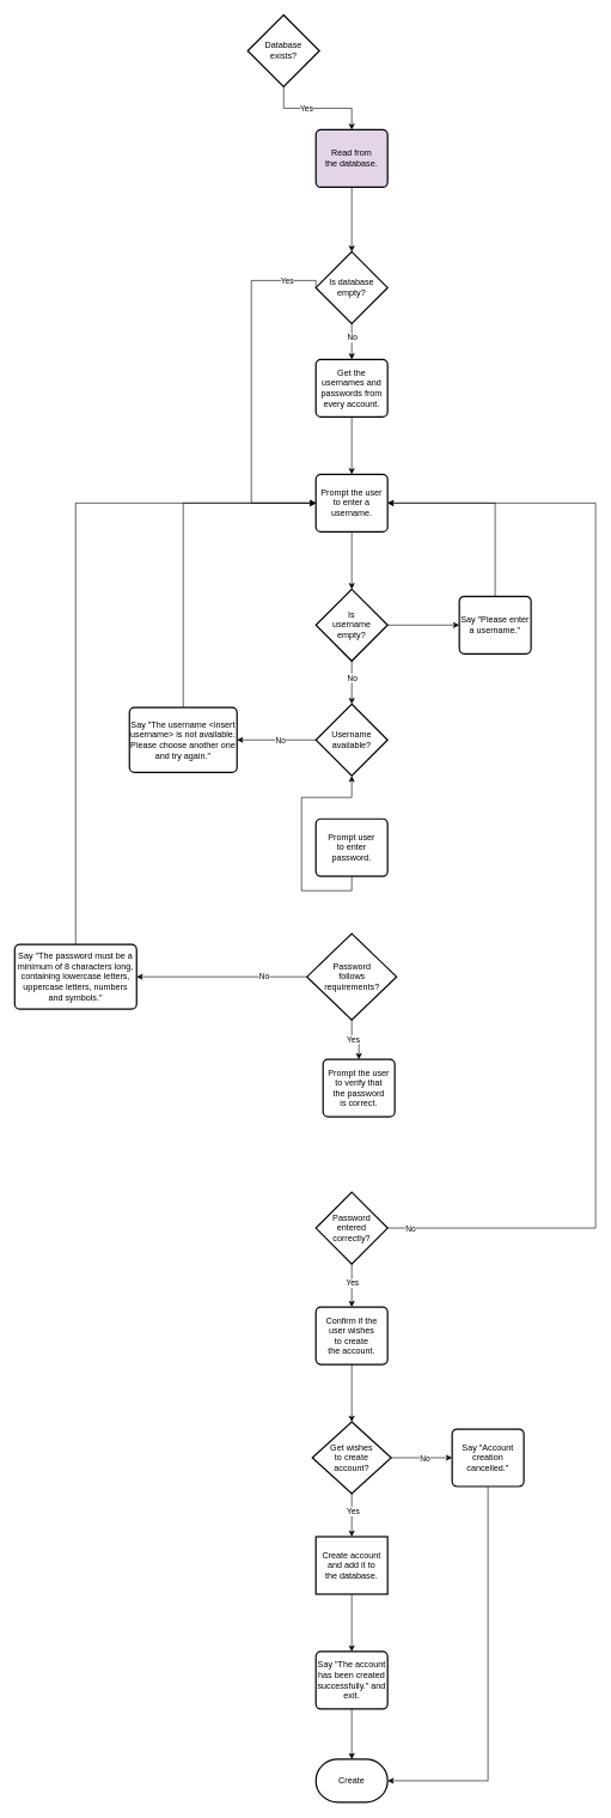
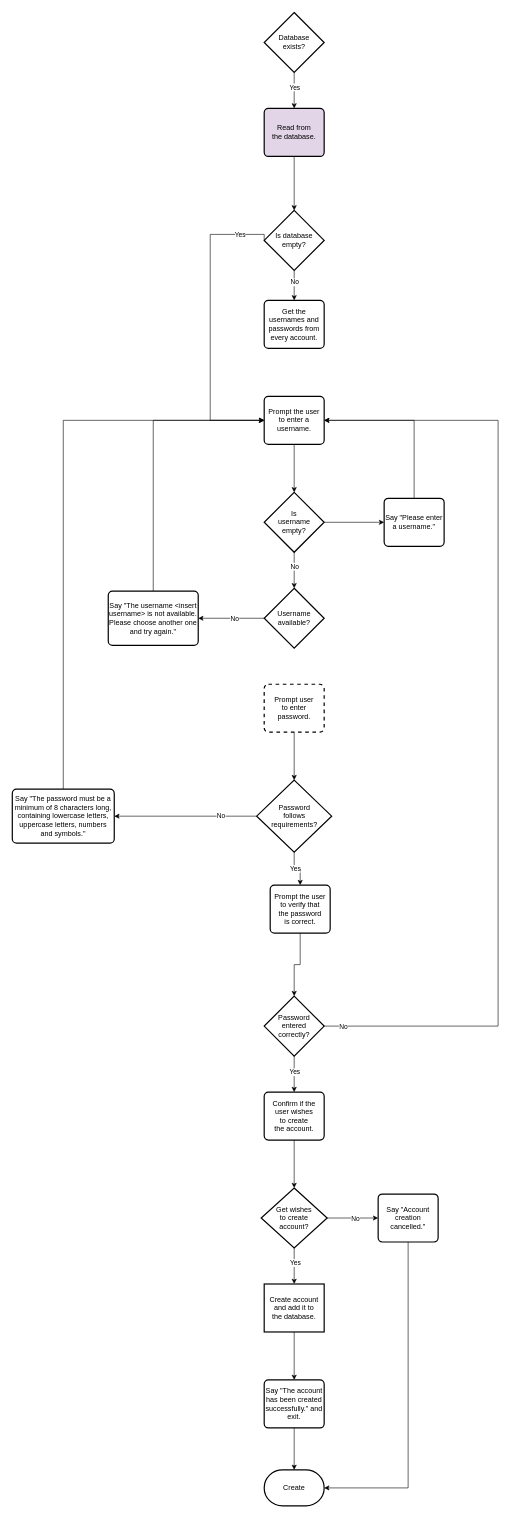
  <mxCell id="0" />
  <mxCell id="1" parent="0" />
  <mxCell id="2" style="edgeStyle=orthogonalEdgeStyle;rounded=0;orthogonalLoop=1;jettySize=auto;html=1;exitX=0.5;exitY=1;exitDx=0;exitDy=0;exitPerimeter=0;entryX=0.5;entryY=0;entryDx=0;entryDy=0;" parent="1" source="4" target="5" edge="1"><mxGeometry relative="1" as="geometry" /></mxCell>
  <mxCell id="3" value="Yes" style="edgeLabel;html=1;align=center;verticalAlign=middle;resizable=0;points=[];" parent="2" vertex="1" connectable="0"><mxGeometry x="-0.209" relative="1" as="geometry"><mxPoint as="offset" /></mxGeometry></mxCell>
- <mxCell id="4" value="Database&lt;div&gt;exists?&lt;/div&gt;" style="strokeWidth=2;html=1;shape=mxgraph.flowchart.decision;whiteSpace=wrap;" parent="1" vertex="1"><mxGeometry x="345" y="20" width="100" height="100" as="geometry" /></mxCell>
+ <mxCell id="4" value="Database&lt;div&gt;exists?&lt;/div&gt;" style="strokeWidth=2;html=1;shape=mxgraph.flowchart.decision;whiteSpace=wrap;" parent="1" vertex="1"><mxGeometry x="440" y="20" width="100" height="100" as="geometry" /></mxCell>
  <mxCell id="5" value="Read from&lt;div&gt;the database.&lt;/div&gt;" style="rounded=1;whiteSpace=wrap;html=1;absoluteArcSize=1;arcSize=14;strokeWidth=2;fillColor=#e1d5e7;" parent="1" vertex="1"><mxGeometry x="440" y="180" width="100" height="80" as="geometry" /></mxCell>
  <mxCell id="6" style="edgeStyle=orthogonalEdgeStyle;rounded=0;orthogonalLoop=1;jettySize=auto;html=1;exitX=0.5;exitY=1;exitDx=0;exitDy=0;exitPerimeter=0;" parent="1" source="10" target="13" edge="1"><mxGeometry relative="1" as="geometry" /></mxCell>
  <mxCell id="7" value="No" style="edgeLabel;html=1;align=center;verticalAlign=middle;resizable=0;points=[];" parent="6" vertex="1" connectable="0"><mxGeometry x="-0.248" y="-1" relative="1" as="geometry"><mxPoint x="1" as="offset" /></mxGeometry></mxCell>
  <mxCell id="8" style="edgeStyle=orthogonalEdgeStyle;rounded=0;orthogonalLoop=1;jettySize=auto;html=1;exitX=0;exitY=0.5;exitDx=0;exitDy=0;exitPerimeter=0;entryX=0;entryY=0.5;entryDx=0;entryDy=0;" parent="1" source="10" target="14" edge="1"><mxGeometry relative="1" as="geometry"><Array as="points"><mxPoint x="350" y="390" /><mxPoint x="350" y="700" /></Array></mxGeometry></mxCell>
  <mxCell id="9" value="Yes" style="edgeLabel;html=1;align=center;verticalAlign=middle;resizable=0;points=[];" parent="8" vertex="1" connectable="0"><mxGeometry x="-0.835" relative="1" as="geometry"><mxPoint x="-10" as="offset" /></mxGeometry></mxCell>
  <mxCell id="10" value="Is database&lt;div&gt;empty?&lt;/div&gt;" style="strokeWidth=2;html=1;shape=mxgraph.flowchart.decision;whiteSpace=wrap;" parent="1" vertex="1"><mxGeometry x="440" y="350" width="100" height="100" as="geometry" /></mxCell>
  <mxCell id="11" style="edgeStyle=orthogonalEdgeStyle;rounded=0;orthogonalLoop=1;jettySize=auto;html=1;exitX=0.5;exitY=1;exitDx=0;exitDy=0;entryX=0.5;entryY=0;entryDx=0;entryDy=0;entryPerimeter=0;" parent="1" source="5" target="10" edge="1"><mxGeometry relative="1" as="geometry" /></mxCell>
- <mxCell id="12" style="edgeStyle=orthogonalEdgeStyle;rounded=0;orthogonalLoop=1;jettySize=auto;html=1;exitX=0.5;exitY=1;exitDx=0;exitDy=0;entryX=0.5;entryY=0;entryDx=0;entryDy=0;" parent="1" source="13" target="14" edge="1"><mxGeometry relative="1" as="geometry" /></mxCell>
  <mxCell id="13" value="Get the usernames and passwords from every account." style="rounded=1;whiteSpace=wrap;html=1;absoluteArcSize=1;arcSize=14;strokeWidth=2;" parent="1" vertex="1"><mxGeometry x="440" y="500" width="100" height="80" as="geometry" /></mxCell>
  <mxCell id="14" value="Prompt the user&lt;div&gt;to enter a username.&lt;/div&gt;" style="rounded=1;whiteSpace=wrap;html=1;absoluteArcSize=1;arcSize=14;strokeWidth=2;" parent="1" vertex="1"><mxGeometry x="440" y="660" width="100" height="80" as="geometry" /></mxCell>
  <mxCell id="15" style="edgeStyle=orthogonalEdgeStyle;rounded=0;orthogonalLoop=1;jettySize=auto;html=1;exitX=1;exitY=0.5;exitDx=0;exitDy=0;exitPerimeter=0;entryX=0;entryY=0.5;entryDx=0;entryDy=0;" parent="1" source="16" target="49" edge="1"><mxGeometry relative="1" as="geometry" /></mxCell>
  <mxCell id="16" value="Is&lt;div&gt;username&lt;/div&gt;&lt;div&gt;empty?&lt;/div&gt;" style="strokeWidth=2;html=1;shape=mxgraph.flowchart.decision;whiteSpace=wrap;" parent="1" vertex="1"><mxGeometry x="440" y="820" width="100" height="100" as="geometry" /></mxCell>
  <mxCell id="17" style="edgeStyle=orthogonalEdgeStyle;rounded=0;orthogonalLoop=1;jettySize=auto;html=1;exitX=0.5;exitY=1;exitDx=0;exitDy=0;entryX=0.5;entryY=0;entryDx=0;entryDy=0;entryPerimeter=0;" parent="1" source="14" target="16" edge="1"><mxGeometry relative="1" as="geometry" /></mxCell>
  <mxCell id="18" style="edgeStyle=orthogonalEdgeStyle;rounded=0;orthogonalLoop=1;jettySize=auto;html=1;exitX=0;exitY=0.5;exitDx=0;exitDy=0;exitPerimeter=0;entryX=1;entryY=0.5;entryDx=0;entryDy=0;" parent="1" source="20" target="51" edge="1"><mxGeometry relative="1" as="geometry" /></mxCell>
  <mxCell id="19" value="No" style="edgeLabel;html=1;align=center;verticalAlign=middle;resizable=0;points=[];" parent="18" vertex="1" connectable="0"><mxGeometry x="-0.145" relative="1" as="geometry"><mxPoint x="-3" as="offset" /></mxGeometry></mxCell>
  <mxCell id="20" value="Username&lt;div&gt;available?&lt;/div&gt;" style="strokeWidth=2;html=1;shape=mxgraph.flowchart.decision;whiteSpace=wrap;" parent="1" vertex="1"><mxGeometry x="440" y="980" width="100" height="100" as="geometry" /></mxCell>
  <mxCell id="21" style="edgeStyle=orthogonalEdgeStyle;rounded=0;orthogonalLoop=1;jettySize=auto;html=1;exitX=0.5;exitY=1;exitDx=0;exitDy=0;exitPerimeter=0;entryX=0.5;entryY=0;entryDx=0;entryDy=0;entryPerimeter=0;" parent="1" source="16" target="20" edge="1"><mxGeometry relative="1" as="geometry" /></mxCell>
  <mxCell id="22" value="No" style="edgeLabel;html=1;align=center;verticalAlign=middle;resizable=0;points=[];" parent="21" vertex="1" connectable="0"><mxGeometry x="-0.229" y="-1" relative="1" as="geometry"><mxPoint x="1" as="offset" /></mxGeometry></mxCell>
- <mxCell id="23" value="Prompt user&lt;div&gt;to enter password.&lt;/div&gt;" style="rounded=1;whiteSpace=wrap;html=1;absoluteArcSize=1;arcSize=14;strokeWidth=2;" parent="1" vertex="1"><mxGeometry x="440" y="1140" width="100" height="80" as="geometry" /></mxCell>
+ <mxCell id="23" value="Prompt user&lt;div&gt;to enter password.&lt;/div&gt;" style="rounded=1;whiteSpace=wrap;html=1;absoluteArcSize=1;arcSize=14;strokeWidth=2;dashed=1;" parent="1" vertex="1"><mxGeometry x="440" y="1140" width="100" height="80" as="geometry" /></mxCell>
  <mxCell id="24" style="edgeStyle=orthogonalEdgeStyle;rounded=0;orthogonalLoop=1;jettySize=auto;html=1;exitX=0.5;exitY=1;exitDx=0;exitDy=0;exitPerimeter=0;entryX=0.5;entryY=0;entryDx=0;entryDy=0;" parent="1" source="28" target="30" edge="1"><mxGeometry relative="1" as="geometry" /></mxCell>
  <mxCell id="25" value="Yes" style="edgeLabel;html=1;align=center;verticalAlign=middle;resizable=0;points=[];" parent="24" vertex="1" connectable="0"><mxGeometry x="-0.093" relative="1" as="geometry"><mxPoint as="offset" /></mxGeometry></mxCell>
  <mxCell id="26" style="edgeStyle=orthogonalEdgeStyle;rounded=0;orthogonalLoop=1;jettySize=auto;html=1;exitX=0;exitY=0.5;exitDx=0;exitDy=0;exitPerimeter=0;entryX=1;entryY=0.5;entryDx=0;entryDy=0;" parent="1" source="28" target="53" edge="1"><mxGeometry relative="1" as="geometry" /></mxCell>
  <mxCell id="27" value="No" style="edgeLabel;html=1;align=center;verticalAlign=middle;resizable=0;points=[];" parent="26" vertex="1" connectable="0"><mxGeometry x="-0.488" y="-2" relative="1" as="geometry"><mxPoint x="1" as="offset" /></mxGeometry></mxCell>
  <mxCell id="28" value="Password&lt;div&gt;follows&lt;/div&gt;&lt;div&gt;requirements?&lt;/div&gt;" style="strokeWidth=2;html=1;shape=mxgraph.flowchart.decision;whiteSpace=wrap;" parent="1" vertex="1"><mxGeometry x="427.5" y="1300" width="125" height="120" as="geometry" /></mxCell>
- <mxCell id="29" style="edgeStyle=orthogonalEdgeStyle;rounded=0;orthogonalLoop=1;jettySize=auto;html=1;exitX=0.5;exitY=1;exitDx=0;exitDy=0;" parent="1" source="23" target="20" edge="1"><mxGeometry relative="1" as="geometry" /></mxCell>
+ <mxCell id="29" style="edgeStyle=orthogonalEdgeStyle;rounded=0;orthogonalLoop=1;jettySize=auto;html=1;exitX=0.5;exitY=1;exitDx=0;exitDy=0;entryX=0.5;entryY=0;entryDx=0;entryDy=0;entryPerimeter=0;" parent="1" source="23" target="28" edge="1"><mxGeometry relative="1" as="geometry" /></mxCell>
  <mxCell id="30" value="Prompt the user&lt;div&gt;to verify that&lt;/div&gt;&lt;div&gt;the password&lt;/div&gt;&lt;div&gt;is correct.&lt;/div&gt;" style="rounded=1;whiteSpace=wrap;html=1;absoluteArcSize=1;arcSize=14;strokeWidth=2;" parent="1" vertex="1"><mxGeometry x="450" y="1475" width="100" height="80" as="geometry" /></mxCell>
  <mxCell id="31" style="edgeStyle=orthogonalEdgeStyle;rounded=0;orthogonalLoop=1;jettySize=auto;html=1;exitX=0.5;exitY=1;exitDx=0;exitDy=0;exitPerimeter=0;" parent="1" source="35" target="38" edge="1"><mxGeometry relative="1" as="geometry" /></mxCell>
  <mxCell id="32" value="Yes" style="edgeLabel;html=1;align=center;verticalAlign=middle;resizable=0;points=[];" parent="31" vertex="1" connectable="0"><mxGeometry x="-0.133" relative="1" as="geometry"><mxPoint as="offset" /></mxGeometry></mxCell>
  <mxCell id="33" style="edgeStyle=orthogonalEdgeStyle;rounded=0;orthogonalLoop=1;jettySize=auto;html=1;exitX=1;exitY=0.5;exitDx=0;exitDy=0;exitPerimeter=0;entryX=1;entryY=0.5;entryDx=0;entryDy=0;" parent="1" source="35" target="14" edge="1"><mxGeometry relative="1" as="geometry"><mxPoint x="810" y="840" as="targetPoint" /><Array as="points"><mxPoint x="830" y="1710" /><mxPoint x="830" y="700" /></Array></mxGeometry></mxCell>
  <mxCell id="34" value="No" style="edgeLabel;html=1;align=center;verticalAlign=middle;resizable=0;points=[];" parent="33" vertex="1" connectable="0"><mxGeometry x="-0.961" relative="1" as="geometry"><mxPoint as="offset" /></mxGeometry></mxCell>
  <mxCell id="35" value="Password&lt;div&gt;entered&lt;/div&gt;&lt;div&gt;correctly?&lt;/div&gt;" style="strokeWidth=2;html=1;shape=mxgraph.flowchart.decision;whiteSpace=wrap;" parent="1" vertex="1"><mxGeometry x="440" y="1660" width="100" height="100" as="geometry" /></mxCell>
+ <mxCell id="36" style="edgeStyle=orthogonalEdgeStyle;rounded=0;orthogonalLoop=1;jettySize=auto;html=1;exitX=0.5;exitY=1;exitDx=0;exitDy=0;entryX=0.5;entryY=0;entryDx=0;entryDy=0;entryPerimeter=0;" parent="1" source="30" target="35" edge="1"><mxGeometry relative="1" as="geometry" /></mxCell>
  <mxCell id="37" style="edgeStyle=orthogonalEdgeStyle;rounded=0;orthogonalLoop=1;jettySize=auto;html=1;exitX=0.5;exitY=1;exitDx=0;exitDy=0;" parent="1" source="38" target="43" edge="1"><mxGeometry relative="1" as="geometry" /></mxCell>
  <mxCell id="38" value="Confirm if the&lt;div&gt;user wishes&lt;/div&gt;&lt;div&gt;to create&lt;/div&gt;&lt;div&gt;the account.&lt;/div&gt;" style="rounded=1;whiteSpace=wrap;html=1;absoluteArcSize=1;arcSize=14;strokeWidth=2;" parent="1" vertex="1"><mxGeometry x="440" y="1820" width="100" height="80" as="geometry" /></mxCell>
  <mxCell id="39" style="edgeStyle=orthogonalEdgeStyle;rounded=0;orthogonalLoop=1;jettySize=auto;html=1;exitX=0.5;exitY=1;exitDx=0;exitDy=0;exitPerimeter=0;entryX=0.5;entryY=0;entryDx=0;entryDy=0;" parent="1" source="43" target="45" edge="1"><mxGeometry relative="1" as="geometry" /></mxCell>
  <mxCell id="40" value="Yes" style="edgeLabel;html=1;align=center;verticalAlign=middle;resizable=0;points=[];" parent="39" vertex="1" connectable="0"><mxGeometry x="-0.211" y="1" relative="1" as="geometry"><mxPoint as="offset" /></mxGeometry></mxCell>
  <mxCell id="41" style="edgeStyle=orthogonalEdgeStyle;rounded=0;orthogonalLoop=1;jettySize=auto;html=1;exitX=1;exitY=0.5;exitDx=0;exitDy=0;exitPerimeter=0;entryX=0;entryY=0.5;entryDx=0;entryDy=0;" parent="1" source="43" target="56" edge="1"><mxGeometry relative="1" as="geometry" /></mxCell>
  <mxCell id="42" value="No" style="edgeLabel;html=1;align=center;verticalAlign=middle;resizable=0;points=[];" parent="41" vertex="1" connectable="0"><mxGeometry x="0.072" relative="1" as="geometry"><mxPoint as="offset" /></mxGeometry></mxCell>
  <mxCell id="43" value="Get wishes&lt;div&gt;to create&lt;/div&gt;&lt;div&gt;account?&lt;/div&gt;" style="strokeWidth=2;html=1;shape=mxgraph.flowchart.decision;whiteSpace=wrap;" parent="1" vertex="1"><mxGeometry x="435" y="1980" width="110" height="100" as="geometry" /></mxCell>
  <mxCell id="44" style="edgeStyle=orthogonalEdgeStyle;rounded=0;orthogonalLoop=1;jettySize=auto;html=1;exitX=0.5;exitY=1;exitDx=0;exitDy=0;" parent="1" source="45" target="46" edge="1"><mxGeometry relative="1" as="geometry" /></mxCell>
  <mxCell id="45" value="Create account&lt;div&gt;and add it to&lt;/div&gt;&lt;div&gt;the database.&lt;/div&gt;" style="whiteSpace=wrap;html=1;absoluteArcSize=1;arcSize=14;strokeWidth=2;rounded=0;" parent="1" vertex="1"><mxGeometry x="440" y="2140" width="100" height="80" as="geometry" /></mxCell>
  <mxCell id="46" value="Say &quot;The account has been created successfully.&quot; and exit." style="rounded=1;whiteSpace=wrap;html=1;absoluteArcSize=1;arcSize=14;strokeWidth=2;" parent="1" vertex="1"><mxGeometry x="440" y="2300" width="100" height="80" as="geometry" /></mxCell>
  <mxCell id="47" value="Create" style="strokeWidth=2;html=1;shape=mxgraph.flowchart.terminator;whiteSpace=wrap;" parent="1" vertex="1"><mxGeometry x="440" y="2450" width="100" height="60" as="geometry" /></mxCell>
  <mxCell id="48" style="edgeStyle=orthogonalEdgeStyle;rounded=0;orthogonalLoop=1;jettySize=auto;html=1;exitX=0.5;exitY=0;exitDx=0;exitDy=0;entryX=1;entryY=0.5;entryDx=0;entryDy=0;" parent="1" source="49" target="14" edge="1"><mxGeometry relative="1" as="geometry"><mxPoint x="690.333" y="700" as="targetPoint" /></mxGeometry></mxCell>
  <mxCell id="49" value="Say &quot;Please enter a username.&quot;" style="rounded=1;whiteSpace=wrap;html=1;absoluteArcSize=1;arcSize=14;strokeWidth=2;" parent="1" vertex="1"><mxGeometry x="640" y="830" width="100" height="80" as="geometry" /></mxCell>
  <mxCell id="50" style="edgeStyle=orthogonalEdgeStyle;rounded=0;orthogonalLoop=1;jettySize=auto;html=1;exitX=0.5;exitY=0;exitDx=0;exitDy=0;entryX=0;entryY=0.5;entryDx=0;entryDy=0;" parent="1" source="51" target="14" edge="1"><mxGeometry relative="1" as="geometry"><mxPoint x="255" y="790" as="targetPoint" /></mxGeometry></mxCell>
  <mxCell id="51" value="Say &quot;The username &amp;lt;insert username&amp;gt; is not available. Please choose another one and try again.&quot;" style="rounded=1;whiteSpace=wrap;html=1;absoluteArcSize=1;arcSize=14;strokeWidth=2;" parent="1" vertex="1"><mxGeometry x="180" y="984.75" width="150" height="90.5" as="geometry" /></mxCell>
  <mxCell id="52" style="edgeStyle=orthogonalEdgeStyle;rounded=0;orthogonalLoop=1;jettySize=auto;html=1;exitX=0.5;exitY=0;exitDx=0;exitDy=0;entryX=0;entryY=0.5;entryDx=0;entryDy=0;" parent="1" source="53" target="14" edge="1"><mxGeometry relative="1" as="geometry"><mxPoint x="130" y="850" as="targetPoint" /></mxGeometry></mxCell>
  <mxCell id="53" value="Say &quot;The password must be a minimum of 8 characters long, containing lowercase letters, uppercase letters, numbers and symbols.&quot;" style="rounded=1;whiteSpace=wrap;html=1;absoluteArcSize=1;arcSize=14;strokeWidth=2;" parent="1" vertex="1"><mxGeometry x="20" y="1315" width="170" height="90" as="geometry" /></mxCell>
  <mxCell id="54" style="edgeStyle=orthogonalEdgeStyle;rounded=0;orthogonalLoop=1;jettySize=auto;html=1;exitX=0.5;exitY=1;exitDx=0;exitDy=0;entryX=0.5;entryY=0;entryDx=0;entryDy=0;entryPerimeter=0;" parent="1" source="46" target="47" edge="1"><mxGeometry relative="1" as="geometry" /></mxCell>
  <mxCell id="55" style="edgeStyle=orthogonalEdgeStyle;rounded=0;orthogonalLoop=1;jettySize=auto;html=1;exitX=0.5;exitY=1;exitDx=0;exitDy=0;entryX=1;entryY=0.5;entryDx=0;entryDy=0;entryPerimeter=0;" parent="1" source="56" target="47" edge="1"><mxGeometry relative="1" as="geometry"><mxPoint x="550" y="2521.29" as="targetPoint" /></mxGeometry></mxCell>
  <mxCell id="56" value="Say &quot;Account creation cancelled.&quot;" style="rounded=1;whiteSpace=wrap;html=1;absoluteArcSize=1;arcSize=14;strokeWidth=2;" parent="1" vertex="1"><mxGeometry x="630" y="1990" width="100" height="80" as="geometry" /></mxCell>
